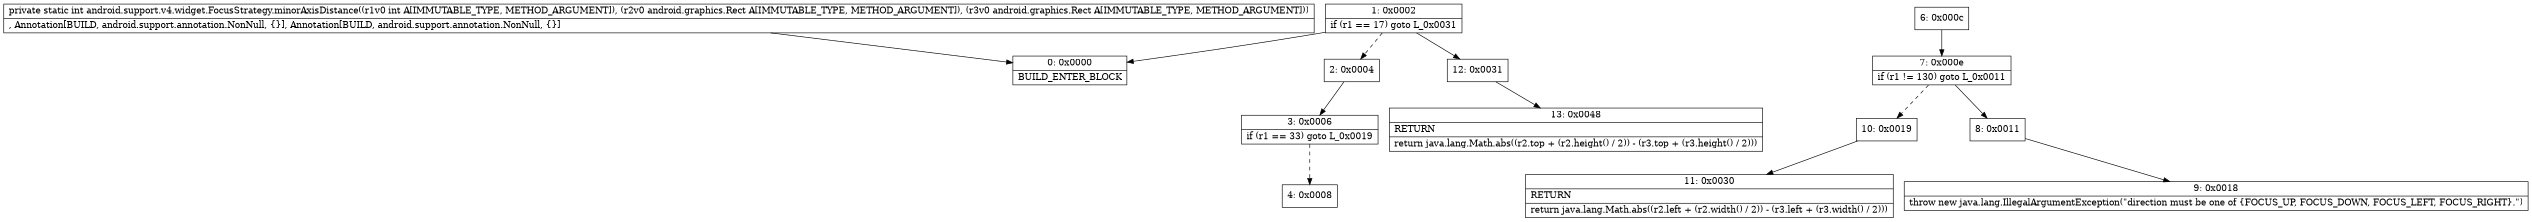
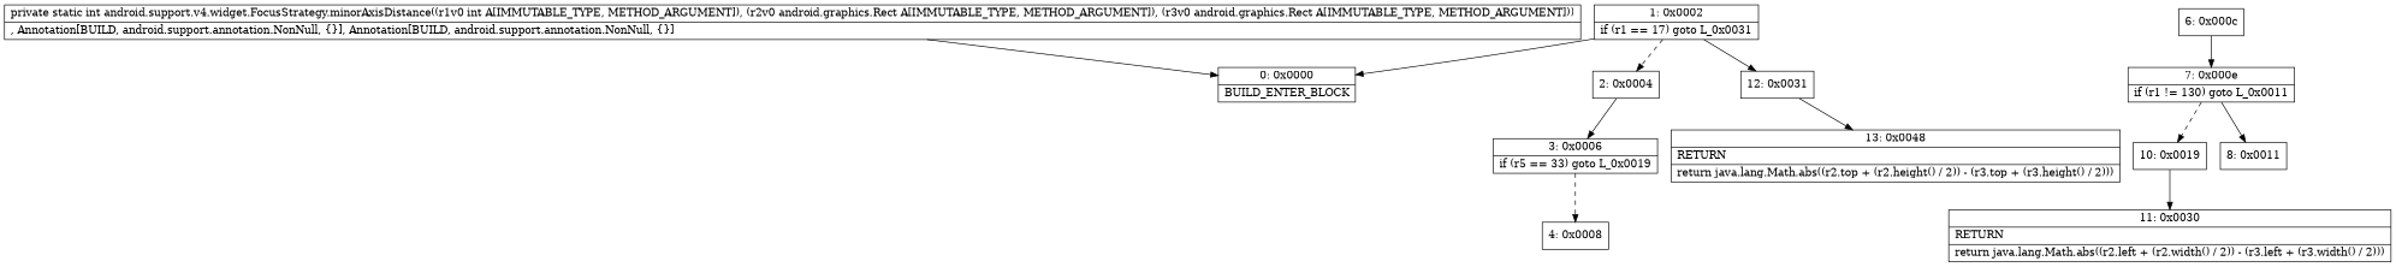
  digraph {
    node [shape=record]
    n1 [label="{0\:\ 0x0000|BUILD_ENTER_BLOCK\l}"]
    n2 [label="{1\:\ 0x0002|if (r1 == 17) goto L_0x0031\l}"]
    n3 [label="{2\:\ 0x0004}"]
    n4 [label="{12\:\ 0x0031}"]
-   n5 [label="{3\:\ 0x0006|if (r1 == 33) goto L_0x0019\l}"]
+   n5 [label="{3\:\ 0x0006|if (r5 == 33) goto L_0x0019\l}"]
    n6 [label="{13\:\ 0x0048|RETURN\l|return java.lang.Math.abs((r2.top + (r2.height() \/ 2)) \- (r3.top + (r3.height() \/ 2)))\l}"]
    n7 [label="{4\:\ 0x0008}"]
    n8 [label="{10\:\ 0x0019}"]
    n9 [label="{11\:\ 0x0030|RETURN\l|return java.lang.Math.abs((r2.left + (r2.width() \/ 2)) \- (r3.left + (r3.width() \/ 2)))\l}"]
    n10 [label="{6\:\ 0x000c}"]
    n11 [label="{7\:\ 0x000e|if (r1 != 130) goto L_0x0011\l}"]
    n12 [label="{8\:\ 0x0011}"]
-   n13 [label="{9\:\ 0x0018|throw new java.lang.IllegalArgumentException(\"direction must be one of \{FOCUS_UP, FOCUS_DOWN, FOCUS_LEFT, FOCUS_RIGHT\}.\")\l}"]
    n14 [label="{private static int android.support.v4.widget.FocusStrategy.minorAxisDistance((r1v0 int A[IMMUTABLE_TYPE, METHOD_ARGUMENT]), (r2v0 android.graphics.Rect A[IMMUTABLE_TYPE, METHOD_ARGUMENT]), (r3v0 android.graphics.Rect A[IMMUTABLE_TYPE, METHOD_ARGUMENT]))  | , Annotation[BUILD, android.support.annotation.NonNull, \{\}], Annotation[BUILD, android.support.annotation.NonNull, \{\}]\l}"]
    n2 -> n1
    n2 -> n3 [style=dashed]
    n2 -> n4
    n3 -> n5
    n4 -> n6
    n5 -> n7 [style=dashed]
    n8 -> n9
    n10 -> n11
    n11 -> n8 [style=dashed]
    n11 -> n12
-   n12 -> n13
    n14 -> n1
  }
